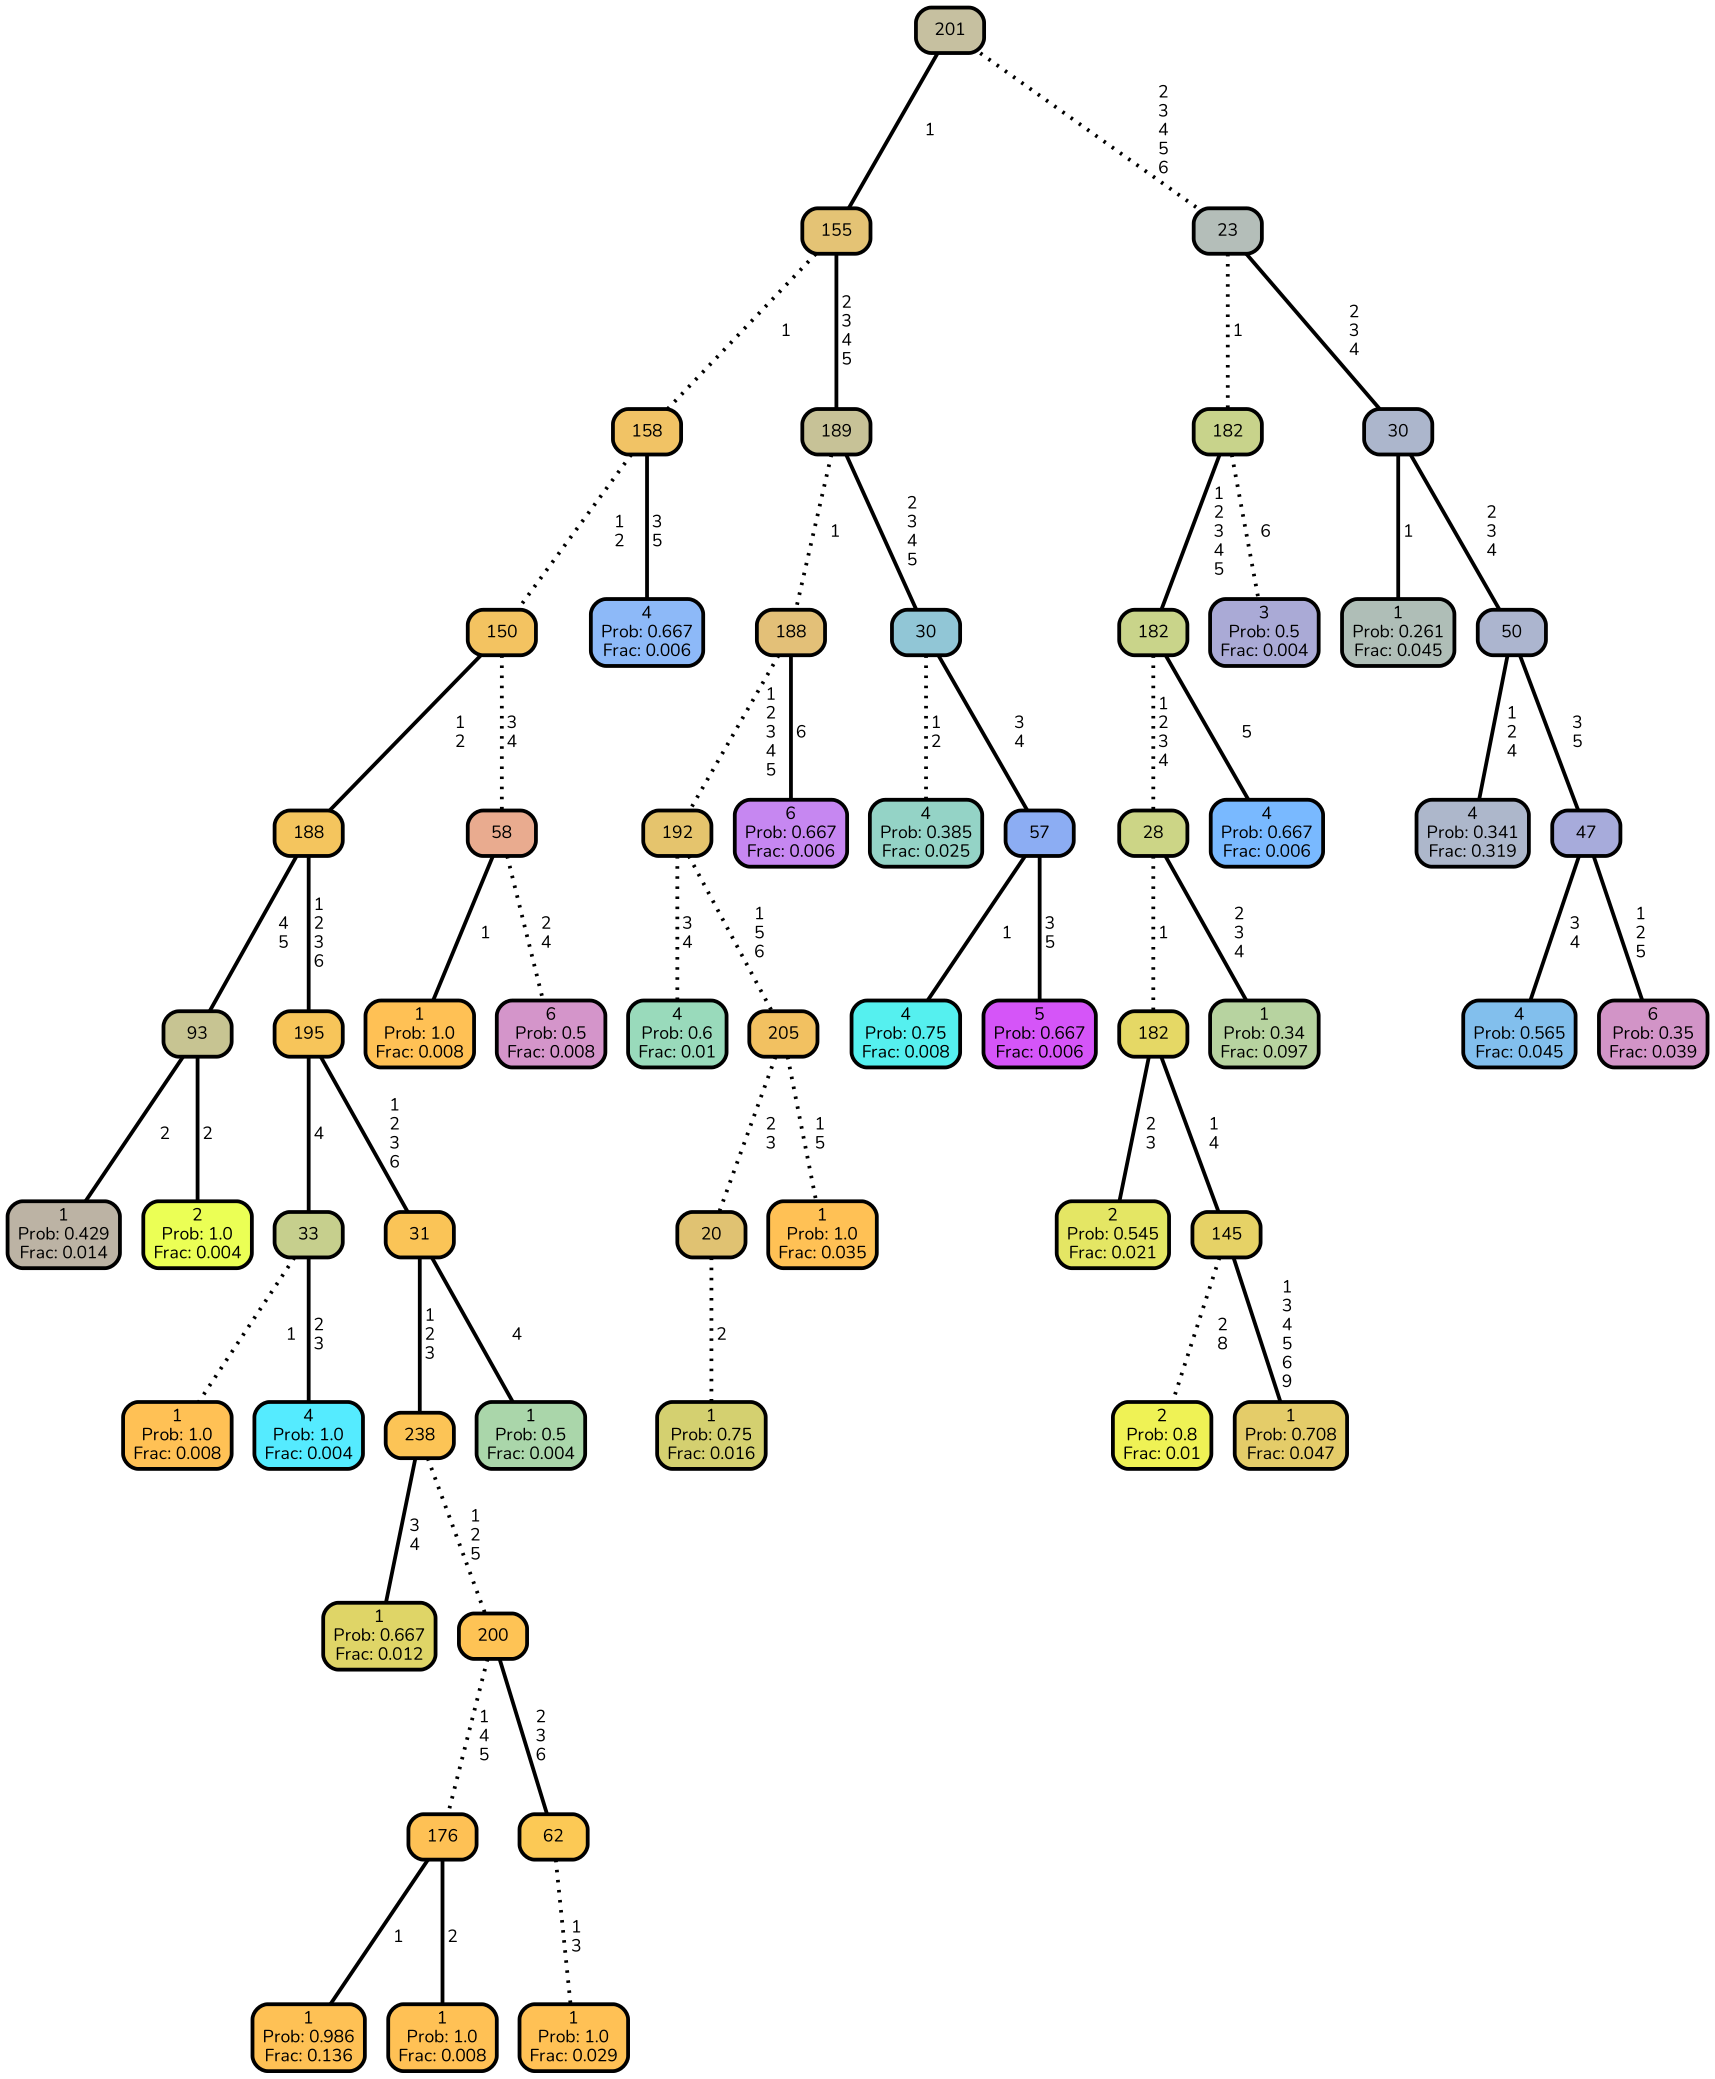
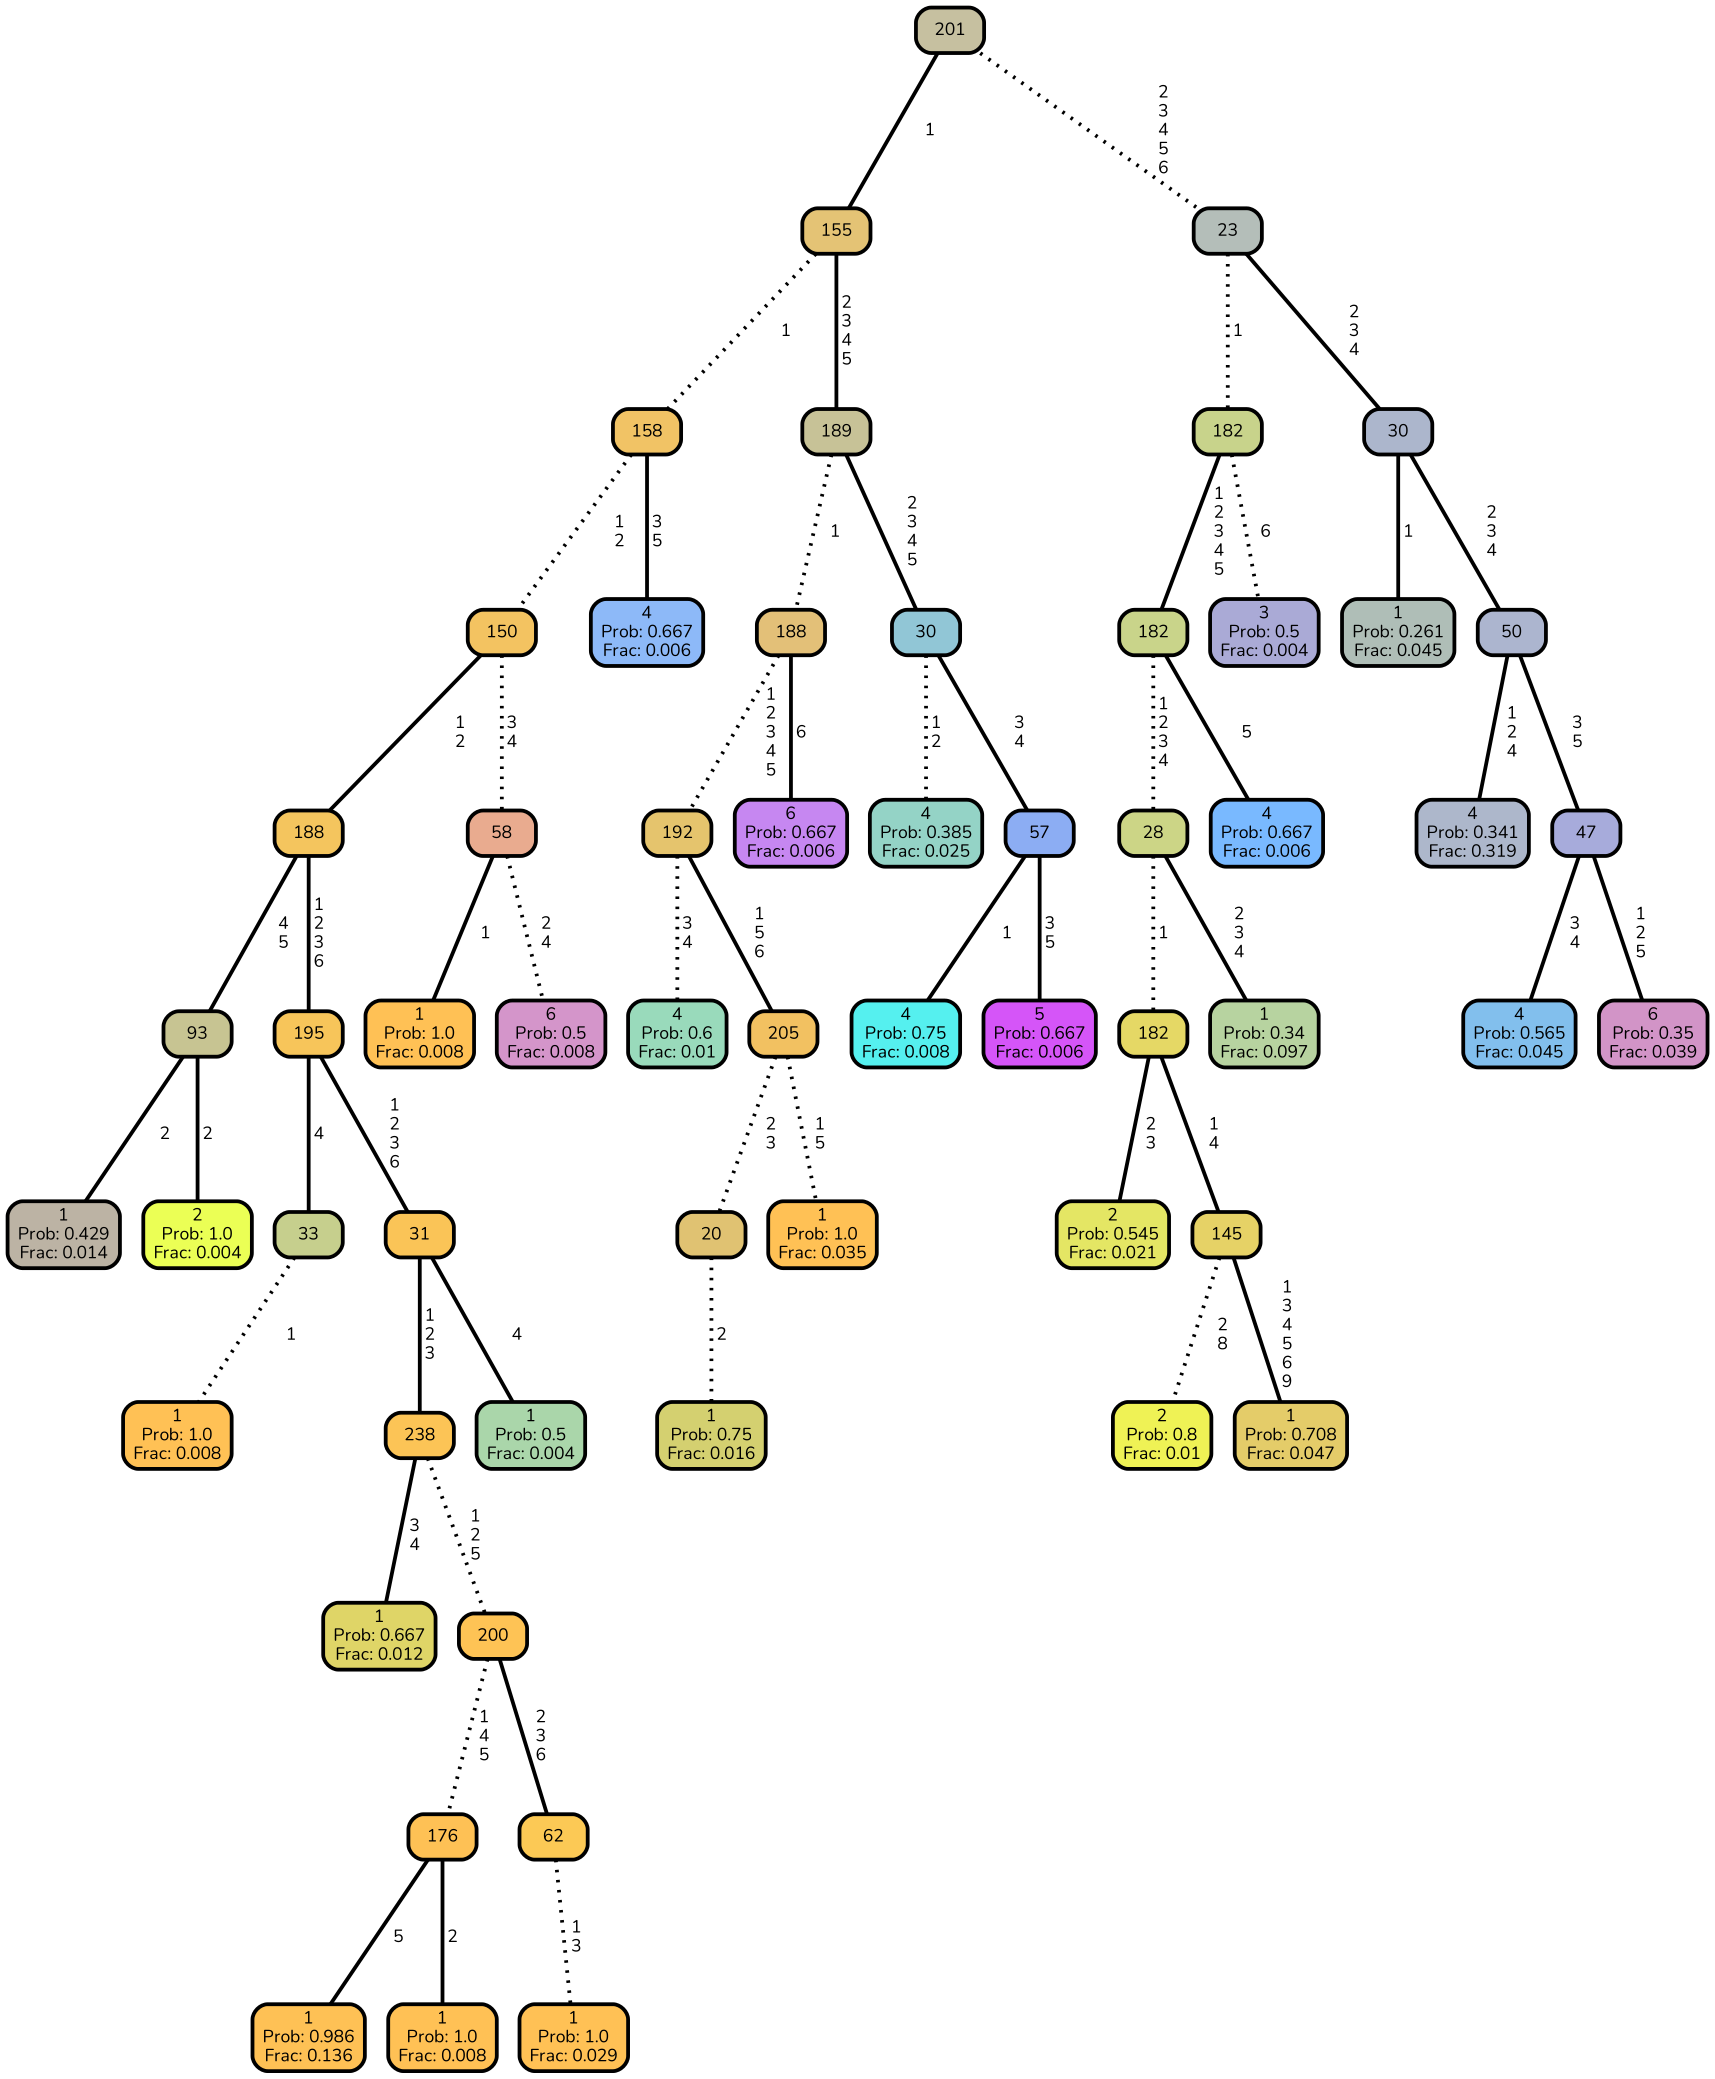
  graph {
    fontname=Nunito
    ranksep="0 equally"
    splines=straight
    node [color=black fillcolor="#ffc155" fontcolor=black fontname=Nunito penwidth=3 shape=box style="filled, rounded"]
    edge [color=black fontname=Nunito penwidth=3 style=dotted]
    n1 [fillcolor="#bcb3a4" label="1\nProb: 0.429\nFrac: 0.014"]
    n2 [fillcolor="#c7c492" label=93]
    n3 [fillcolor="#ebff55" label="2\nProb: 1.0\nFrac: 0.004"]
    n4 [fillcolor="#f4c55e" label=188]
    n5 [fillcolor="#f7c55a" label=195]
    n6 [fillcolor="#c6cf8d" label=33]
    n7 [fillcolor="#fac457" label=31]
    n8 [label="1\nProb: 1.0\nFrac: 0.008"]
-   n9 [fillcolor="#55ebff" label="4\nProb: 1.0\nFrac: 0.004"]
    n10 [fillcolor="#fcc456" label=238]
    n11 [fillcolor="#aad6aa" label="1\nProb: 0.5\nFrac: 0.004"]
    n12 [fillcolor="#dfd567" label="1\nProb: 0.667\nFrac: 0.012"]
    n13 [fillcolor="#fec355" label=200]
    n14 [fillcolor="#fec155" label=176]
    n15 [fillcolor="#fcc955" label=62]
    n16 [fillcolor="#fec155" label="1\nProb: 0.986\nFrac: 0.136"]
    n17 [label="1\nProb: 1.0\nFrac: 0.008"]
    n18 [label="1\nProb: 1.0\nFrac: 0.029"]
    n19 [fillcolor="#f3c361" label=150]
    n20 [fillcolor="#e9ab8f" label=58]
    n21 [label="1\nProb: 1.0\nFrac: 0.008"]
    n22 [fillcolor="#d495ca" label="6\nProb: 0.5\nFrac: 0.008"]
    n23 [fillcolor="#f1c365" label=158]
    n24 [fillcolor="#8db9f8" label="4\nProb: 0.667\nFrac: 0.006"]
    n25 [fillcolor="#e4c375" label=155]
    n26 [fillcolor="#c7c297" label=189]
    n27 [fillcolor="#e3c078" label=188]
    n28 [fillcolor="#91c6d6" label=30]
    n29 [fillcolor="#99dabb" label="4\nProb: 0.6\nFrac: 0.01"]
    n30 [fillcolor="#e5c46d" label=192]
    n31 [fillcolor="#f2c161" label=205]
    n32 [fillcolor="#e0c272" label=20]
    n33 [label="1\nProb: 1.0\nFrac: 0.035"]
    n34 [fillcolor="#d4d070" label="1\nProb: 0.75\nFrac: 0.016"]
    n35 [fillcolor="#c687f1" label="6\nProb: 0.667\nFrac: 0.006"]
    n36 [fillcolor="#94d3c6" label="4\nProb: 0.385\nFrac: 0.025"]
    n37 [fillcolor="#8cadf3" label=57]
    n38 [fillcolor="#55f0ef" label="4\nProb: 0.75\nFrac: 0.008"]
    n39 [fillcolor="#d555f8" label="5\nProb: 0.667\nFrac: 0.006"]
    n40 [fillcolor="#c6c0a0" label=201]
    n41 [fillcolor="#b4beb9" label=23]
    n42 [fillcolor="#c8d38b" label=182]
    n43 [fillcolor="#acb6cc" label=30]
    n44 [fillcolor="#e4e664" label="2\nProb: 0.545\nFrac: 0.021"]
    n45 [fillcolor="#e5d865" label=182]
    n46 [fillcolor="#e6d266" label=145]
    n47 [fillcolor="#eff255" label="2\nProb: 0.8\nFrac: 0.01"]
    n48 [fillcolor="#e4cc69" label="1\nProb: 0.708\nFrac: 0.047"]
    n49 [fillcolor="#ccd586" label=28]
    n50 [fillcolor="#b7d3a0" label="1\nProb: 0.34\nFrac: 0.097"]
    n51 [fillcolor="#c9d48a" label=182]
    n52 [fillcolor="#79b9ff" label="4\nProb: 0.667\nFrac: 0.006"]
    n53 [fillcolor="#aaaad6" label="3\nProb: 0.5\nFrac: 0.004"]
    n54 [fillcolor="#afbeb7" label="1\nProb: 0.261\nFrac: 0.045"]
    n55 [fillcolor="#acb5cf" label=50]
    n56 [fillcolor="#adb7cb" label="4\nProb: 0.341\nFrac: 0.319"]
    n57 [fillcolor="#a7abdb" label=47]
    n58 [fillcolor="#82bfed" label="4\nProb: 0.565\nFrac: 0.045"]
    n59 [fillcolor="#d294c7" label="6\nProb: 0.35\nFrac: 0.039"]
    subgraph sub_1 {
      rank=same
    }
    n2 -- n1 [label=" 2" style=bold]
    n2 -- n3 [label=" 2" style=bold]
    n4 -- n2 [label=" 4\n 5" style=bold]
    n4 -- n5 [label=" 1\n 2\n 3\n 6" style=solid]
    n5 -- n6 [label=" 4" style=solid]
    n5 -- n7 [label=" 1\n 2\n 3\n 6" style=solid]
    n6 -- n8 [label=" 1"]
-   n6 -- n9 [label=" 2\n 3" style=bold]
    n7 -- n10 [label=" 1\n 2\n 3" style=bold]
    n7 -- n11 [label=" 4" style=bold]
    n10 -- n12 [label=" 3\n 4" style=bold]
    n10 -- n13 [label=" 1\n 2\n 5"]
    n13 -- n14 [label=" 1\n 4\n 5"]
    n13 -- n15 [label=" 2\n 3\n 6" style=bold]
-   n14 -- n16 [label=" 1" style=bold]
+   n14 -- n16 [label=" 5" style=bold]
    n14 -- n17 [label=" 2" style=solid]
    n15 -- n18 [label=" 1\n 3"]
    n19 -- n4 [label=" 1\n 2" style=solid]
    n19 -- n20 [label=" 3\n 4"]
    n20 -- n21 [label=" 1" style=solid]
    n20 -- n22 [label=" 2\n 4"]
    n23 -- n19 [label=" 1\n 2"]
    n23 -- n24 [label=" 3\n 5" style=solid]
    n25 -- n23 [label=" 1"]
    n25 -- n26 [label=" 2\n 3\n 4\n 5" style=bold]
    n26 -- n27 [label=" 1"]
    n26 -- n28 [label=" 2\n 3\n 4\n 5" style=solid]
    n27 -- n30 [label=" 1\n 2\n 3\n 4\n 5"]
    n27 -- n35 [label=" 6" style=bold]
    n28 -- n36 [label=" 1\n 2"]
    n28 -- n37 [label=" 3\n 4" style=solid]
    n30 -- n29 [label=" 3\n 4"]
-   n30 -- n31 [label=" 1\n 5\n 6"]
+   n30 -- n31 [label=" 1\n 5\n 6" style=solid]
    n31 -- n32 [label=" 2\n 3"]
    n31 -- n33 [label=" 1\n 5"]
    n32 -- n34 [label=" 2"]
    n37 -- n38 [label=" 1" style=solid]
    n37 -- n39 [label=" 3\n 5" style=solid]
    n40 -- n25 [label=" 1" style=solid]
    n40 -- n41 [label=" 2\n 3\n 4\n 5\n 6"]
    n41 -- n42 [label=" 1"]
    n41 -- n43 [label=" 2\n 3\n 4" style=bold]
    n42 -- n51 [label=" 1\n 2\n 3\n 4\n 5" style=solid]
    n42 -- n53 [label=" 6"]
    n43 -- n54 [label=" 1" style=bold]
    n43 -- n55 [label=" 2\n 3\n 4" style=solid]
    n45 -- n44 [label=" 2\n 3" style=solid]
    n45 -- n46 [label=" 1\n 4" style=solid]
    n46 -- n47 [label=" 2\n 8"]
    n46 -- n48 [label=" 1\n 3\n 4\n 5\n 6\n 9" style=solid]
    n49 -- n45 [label=" 1"]
    n49 -- n50 [label=" 2\n 3\n 4" style=bold]
    n51 -- n49 [label=" 1\n 2\n 3\n 4"]
    n51 -- n52 [label=" 5" style=bold]
    n55 -- n56 [label=" 1\n 2\n 4" style=solid]
    n55 -- n57 [label=" 3\n 5" style=bold]
    n57 -- n58 [label=" 3\n 4" style=bold]
    n57 -- n59 [label=" 1\n 2\n 5" style=bold]
  }
